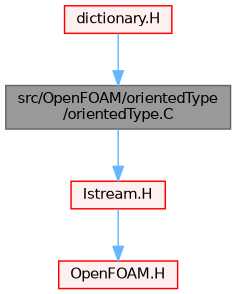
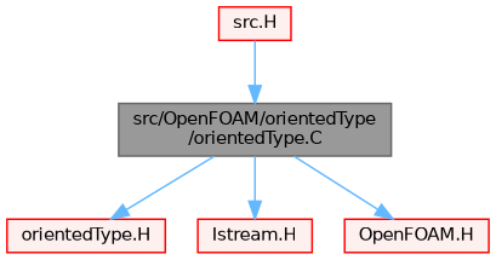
  digraph {
    node [color=red fillcolor="#FFF0F0" fontname=Helvetica fontsize=10 shape=box style=filled]
    edge [color=steelblue1 fontname=Helvetica fontsize=10 labelfontname=Helvetica labelfontsize=10 style=solid]
    n1 [color=gray40 fillcolor=grey60 fontcolor=black height=0.2 label="src/OpenFOAM/orientedType\l/orientedType.C" width=0.4]
+   n2 [height=0.2 label="orientedType.H" width=0.4]
    n3 [height=0.2 label="Istream.H" width=0.4]
    n4 [height=0.2 label="OpenFOAM.H" width=0.4]
-   n5 [height=0.2 label="dictionary.H" width=0.4]
+   n5 [height=0.2 label="src.H" width=0.4]
+   n1 -> n2
    n1 -> n3
-   n3 -> n4
+   n1 -> n4
    n5 -> n1
  }
